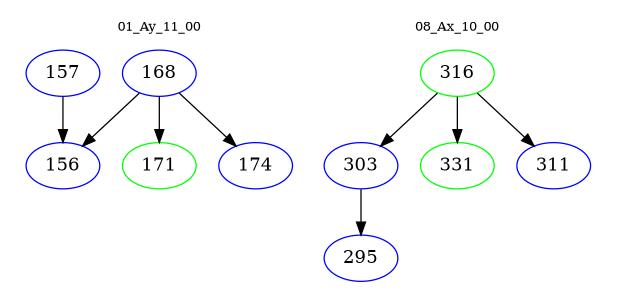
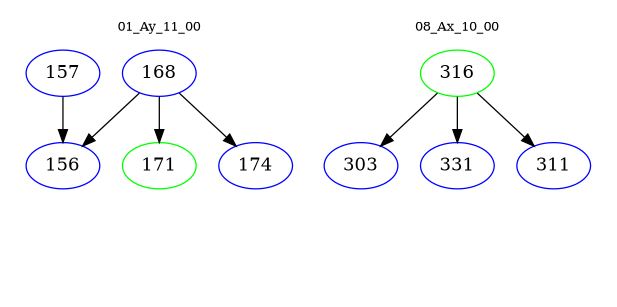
  digraph {
    node [color=blue]
    edge [color=black]
    n1 [label=168]
    n2 [label=157]
    n3 [color=green label=171]
    n4 [label=174]
    n5 [label=156]
    n6 [color=green label=316]
    n7 [label=303]
-   n8 [color=green label=331]
+   n8 [label=331]
    n9 [label=311]
-   n10 [label=295]
    subgraph cluster_1 {
      color=white
      fontsize=10
      label="01_Ay_11_00"
      n1
      n2
      n3
      n4
      n5
    }
    subgraph cluster_2 {
      color=white
      fontsize=10
      label="08_Ax_10_00"
      n6
      n7
      n8
      n9
-     n10
    }
    n1 -> n3
    n1 -> n4
    n1 -> n5
    n2 -> n5
    n6 -> n7
    n6 -> n8
    n6 -> n9
-   n7 -> n10
  }
